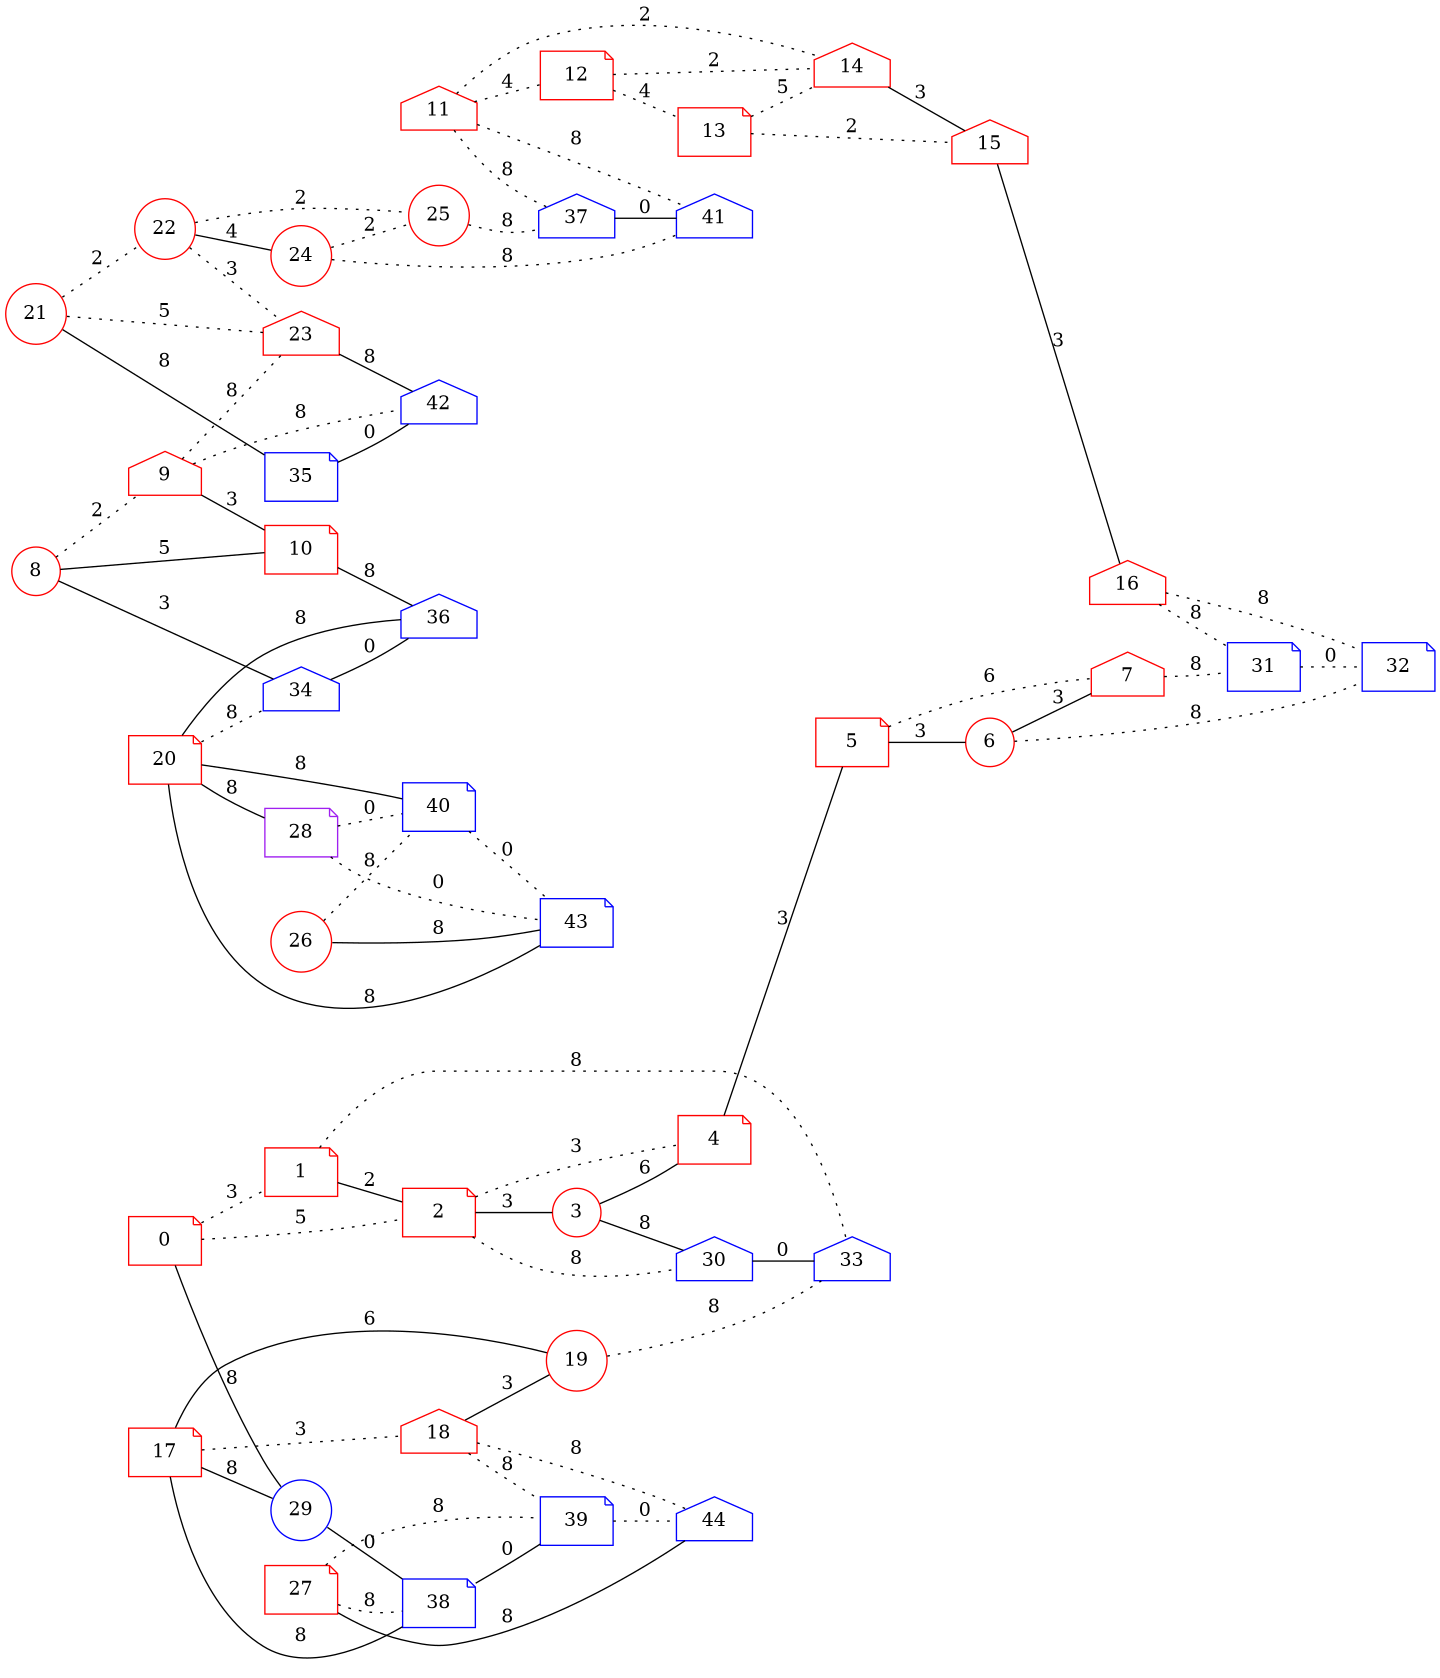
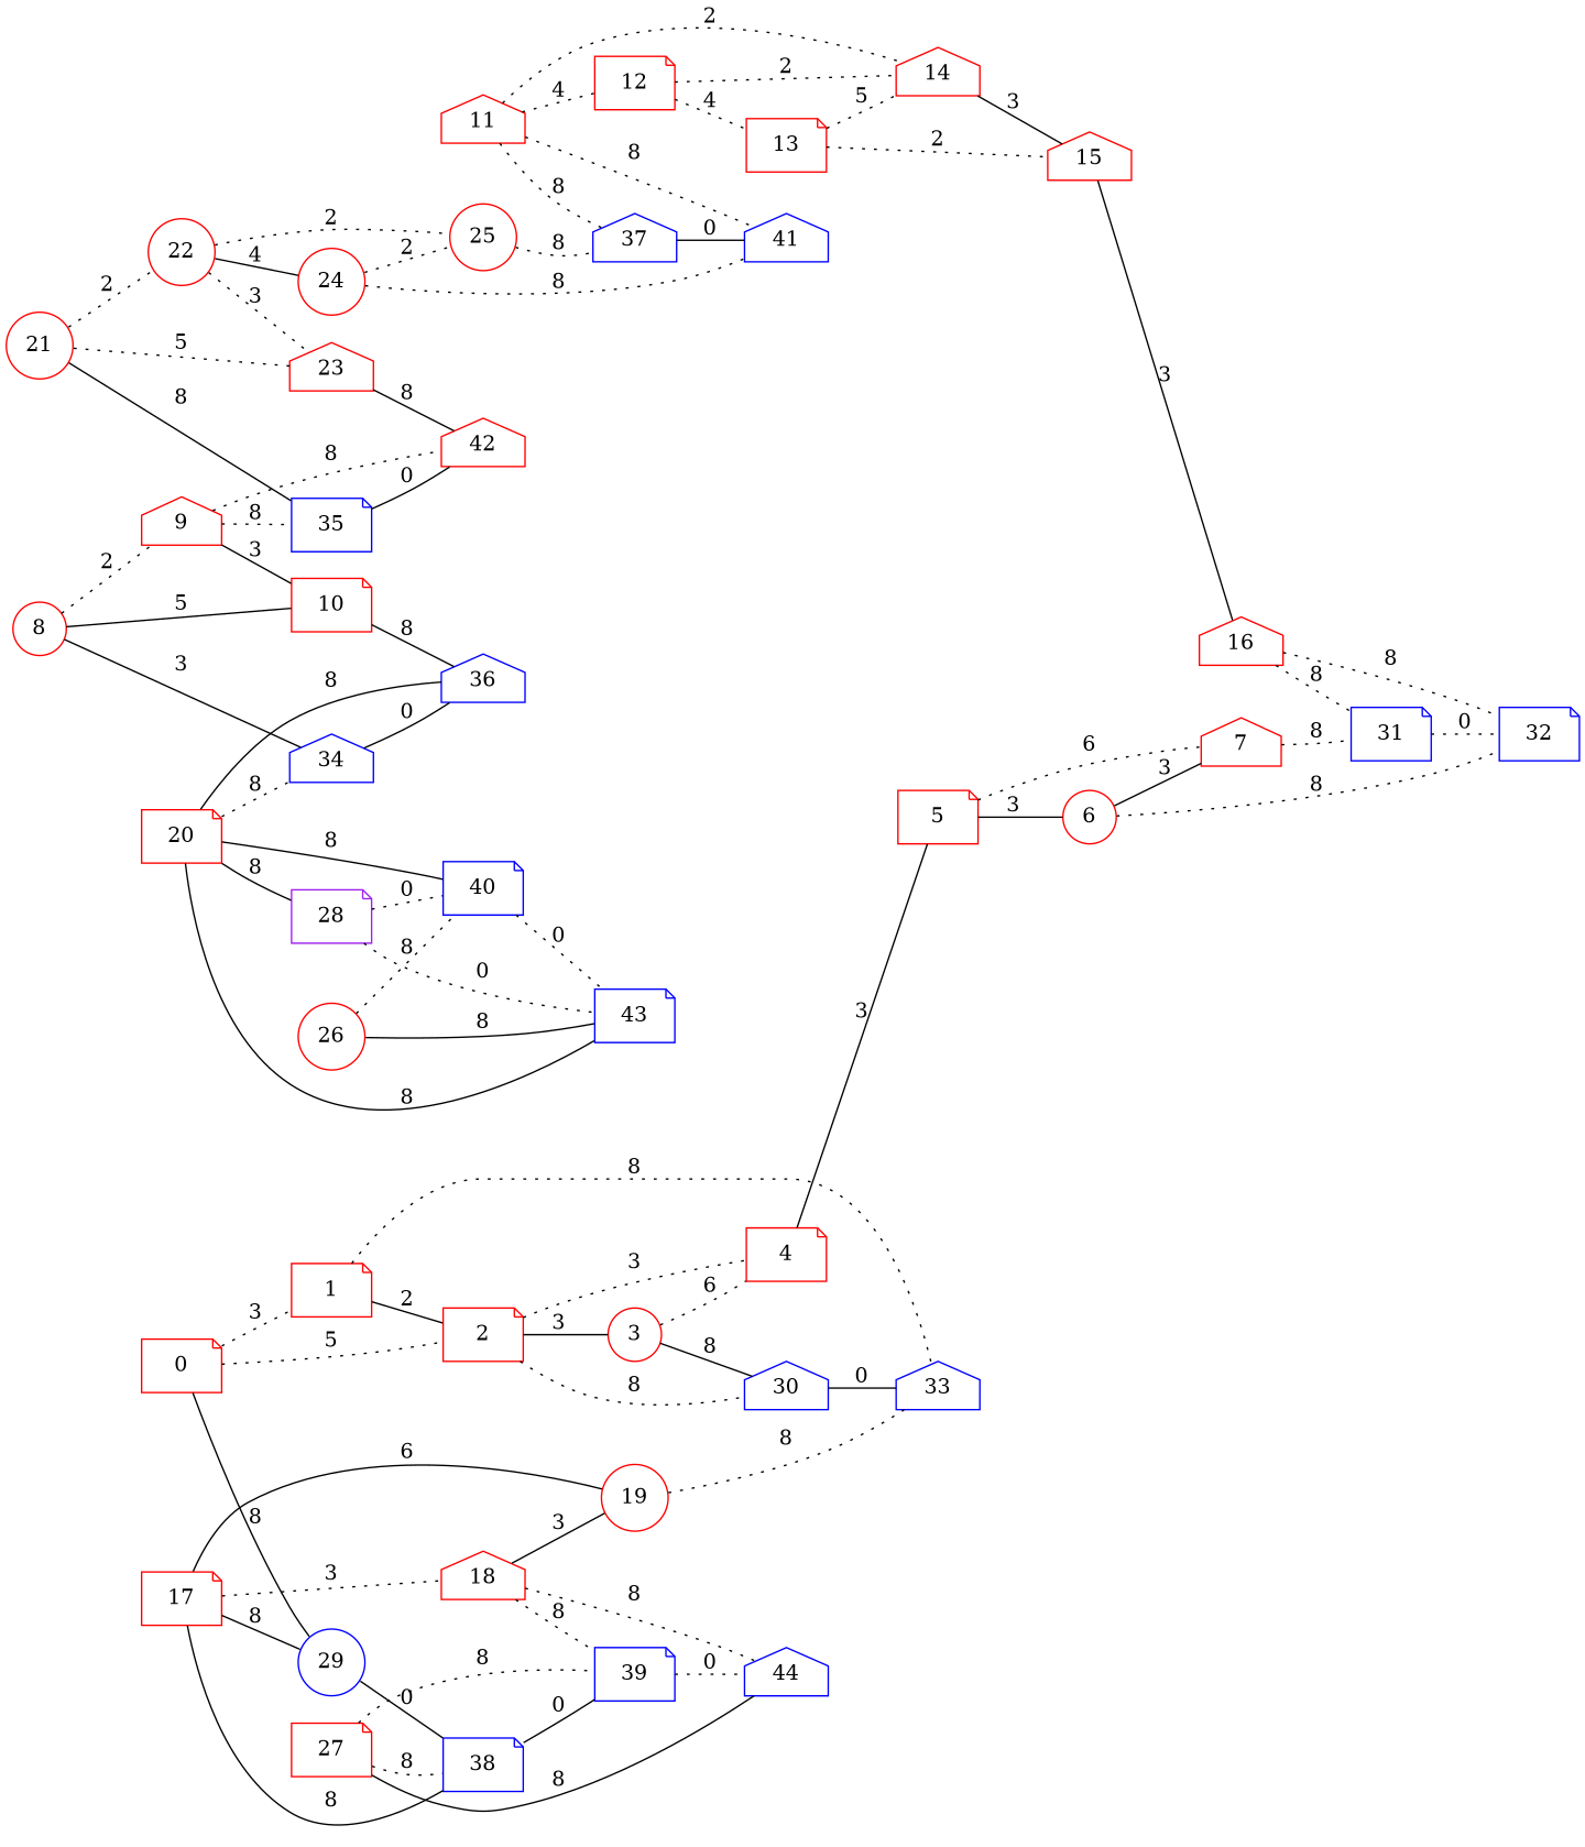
  graph {
    rankdir=LR
    node [color=red shape=note weight=1]
    edge [style=dotted]
    0
    1
    2
    29 [color=blue shape=circle weight=3]
    33 [color=blue shape=house weight=3]
    3 [shape=circle]
    4
    30 [color=blue shape=house weight=3]
    38 [color=blue weight=3]
    5
    6 [shape=circle]
    7 [shape=house]
    32 [color=blue weight=3]
    31 [color=blue weight=3]
    8 [shape=circle]
    9 [shape=house]
    10
    34 [color=blue shape=house weight=3]
    35 [color=blue weight=3]
-   42 [color=blue shape=house weight=3]
+   42 [shape=house weight=3]
    36 [color=blue shape=house weight=3]
    11 [shape=house]
    12
    14 [shape=house]
    37 [color=blue shape=house weight=3]
    41 [color=blue shape=house weight=3]
    13
    15 [shape=house]
    16 [shape=house]
    17
    18 [shape=house]
    19 [shape=circle]
    39 [color=blue weight=3]
    44 [color=blue shape=house weight=3]
    20
    28 [color=purple weight=4]
    40 [color=blue weight=3]
    43 [color=blue weight=3]
    21 [shape=circle]
    22 [shape=circle]
    23 [shape=house]
    24 [shape=circle]
    25 [shape=circle]
    26 [shape=circle]
    27
    0 -- 1 [label=3]
    0 -- 2 [label=5]
    0 -- 29 [label=8 style=solid]
    1 -- 2 [label=2 style=solid]
    1 -- 33 [label=8]
    2 -- 3 [label=3 style=solid]
    2 -- 4 [label=3]
    2 -- 30 [label=8]
    29 -- 38 [label=0 style=solid]
-   3 -- 4 [label=6 style=solid]
+   3 -- 4 [label=6]
    3 -- 30 [label=8 style=solid]
    4 -- 5 [label=3 style=solid]
    30 -- 33 [label=0 style=solid]
    38 -- 39 [label=0 style=solid]
    5 -- 6 [label=3 style=solid]
    5 -- 7 [label=6]
    6 -- 7 [label=3 style=solid]
    6 -- 32 [label=8]
    7 -- 31 [label=8]
    31 -- 32 [label=0]
    8 -- 9 [label=2]
    8 -- 10 [label=5 style=solid]
    8 -- 34 [label=3 style=solid]
    9 -- 10 [label=3 style=solid]
-   9 -- 23 [label=8]
+   9 -- 35 [label=8]
    9 -- 42 [label=8]
    10 -- 36 [label=8 style=solid]
    34 -- 36 [label=0 style=solid]
    35 -- 42 [label=0 style=solid]
    11 -- 12 [label=4]
    11 -- 14 [label=2]
    11 -- 37 [label=8]
    11 -- 41 [label=8]
    12 -- 14 [label=2]
    12 -- 13 [label=4]
    14 -- 15 [label=3 style=solid]
    37 -- 41 [label=0 style=solid]
    13 -- 14 [label=5]
    13 -- 15 [label=2]
    15 -- 16 [label=3 style=solid]
    16 -- 32 [label=8]
    16 -- 31 [label=8]
    17 -- 29 [label=8 style=solid]
    17 -- 38 [label=8 style=solid]
    17 -- 18 [label=3]
    17 -- 19 [label=6 style=solid]
    18 -- 19 [label=3 style=solid]
    18 -- 39 [label=8]
    18 -- 44 [label=8]
    19 -- 33 [label=8]
    39 -- 44 [label=0]
    20 -- 34 [label=8]
    20 -- 36 [label=8 style=solid]
    20 -- 28 [label=8 style=solid]
    20 -- 40 [label=8 style=solid]
    20 -- 43 [label=8 style=solid]
    28 -- 40 [label=0]
    28 -- 43 [label=0]
    40 -- 43 [label=0]
    21 -- 35 [label=8 style=solid]
    21 -- 22 [label=2]
    21 -- 23 [label=5]
    22 -- 23 [label=3]
    22 -- 24 [label=4 style=solid]
    22 -- 25 [label=2]
    23 -- 42 [label=8 style=solid]
    24 -- 41 [label=8]
    24 -- 25 [label=2]
    25 -- 37 [label=8]
    26 -- 40 [label=8]
    26 -- 43 [label=8 style=solid]
    27 -- 38 [label=8]
    27 -- 39 [label=8]
    27 -- 44 [label=8 style=solid]
  }
